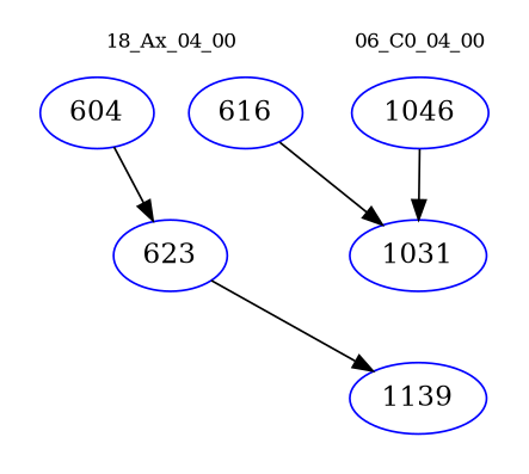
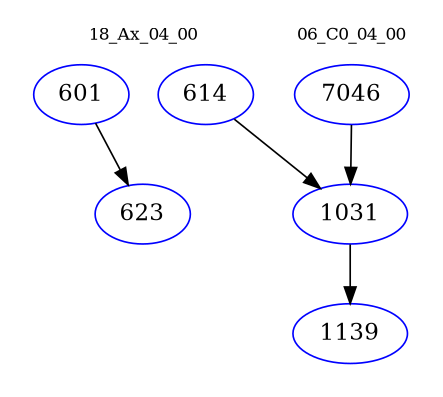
  digraph {
    node [color=blue]
    edge [color=black]
-   n1 [label=616]
-   n2 [label=604]
+   n1 [label=614]
+   n2 [label=601]
    n3 [label=623]
-   n4 [label=1046]
+   n4 [label=7046]
    n5 [label=1031]
    n6 [label=1139]
    subgraph cluster_1 {
      color=white
      fontsize=10
      label="18_Ax_04_00"
      n1
      n2
      n3
    }
    subgraph cluster_2 {
      color=white
      fontsize=10
      label="06_C0_04_00"
      n4
      n5
      n6
    }
    n1 -> n5
    n2 -> n3
    n4 -> n5
-   n3 -> n6
+   n5 -> n6
  }
